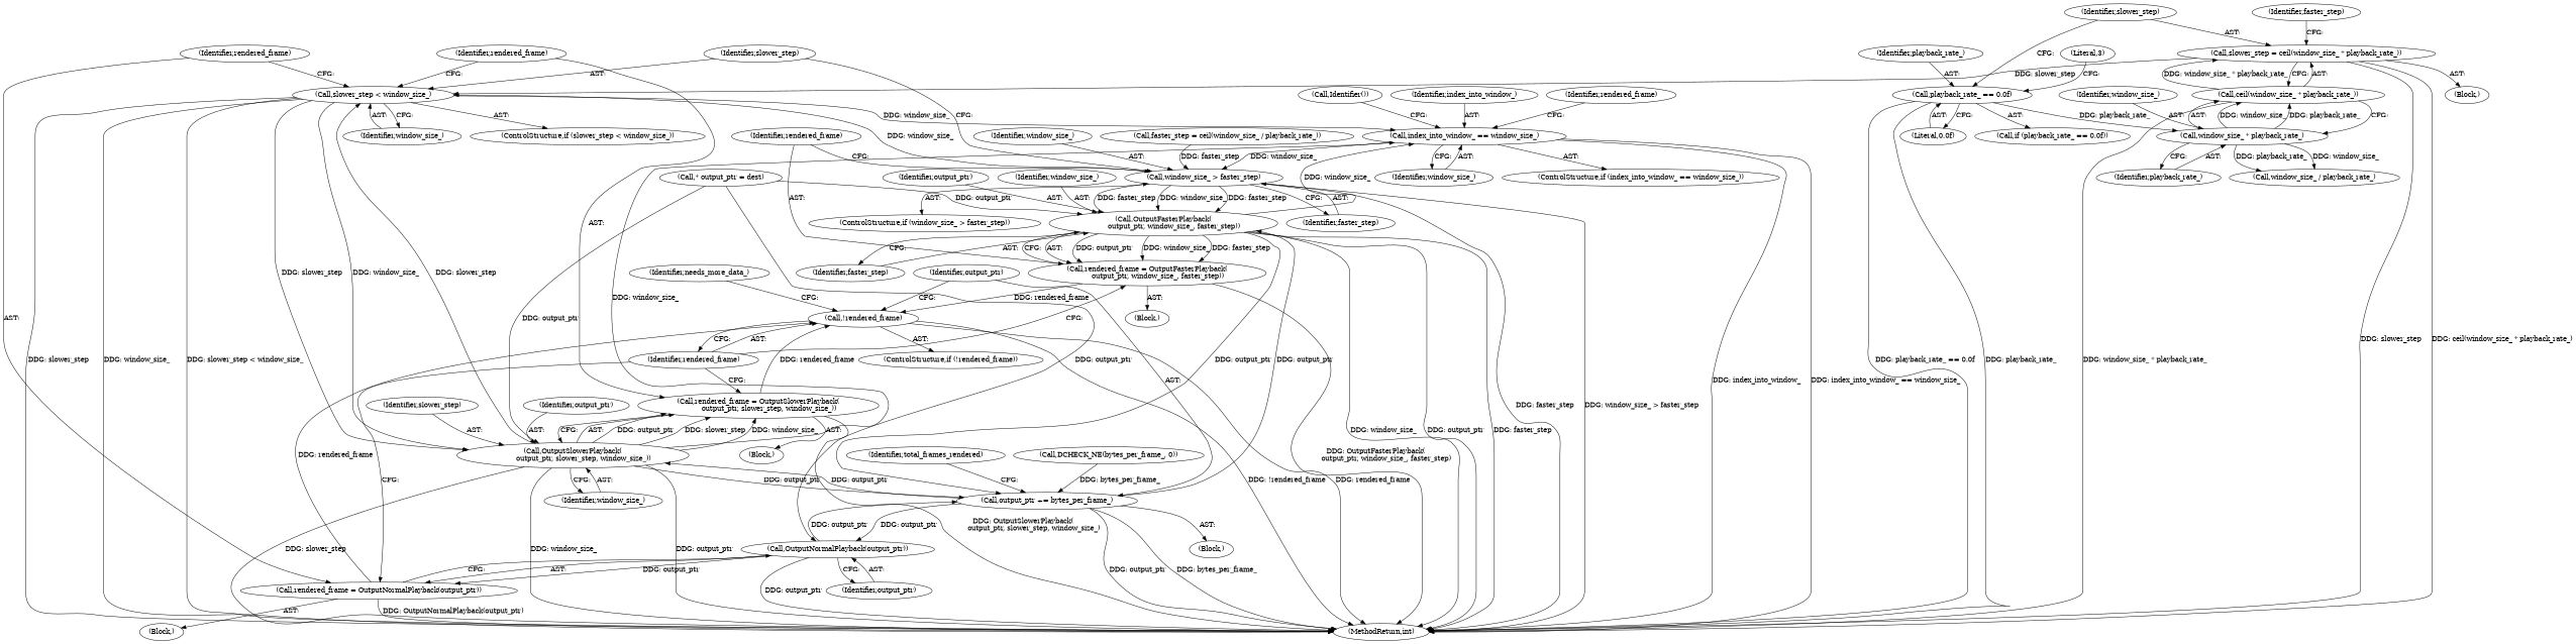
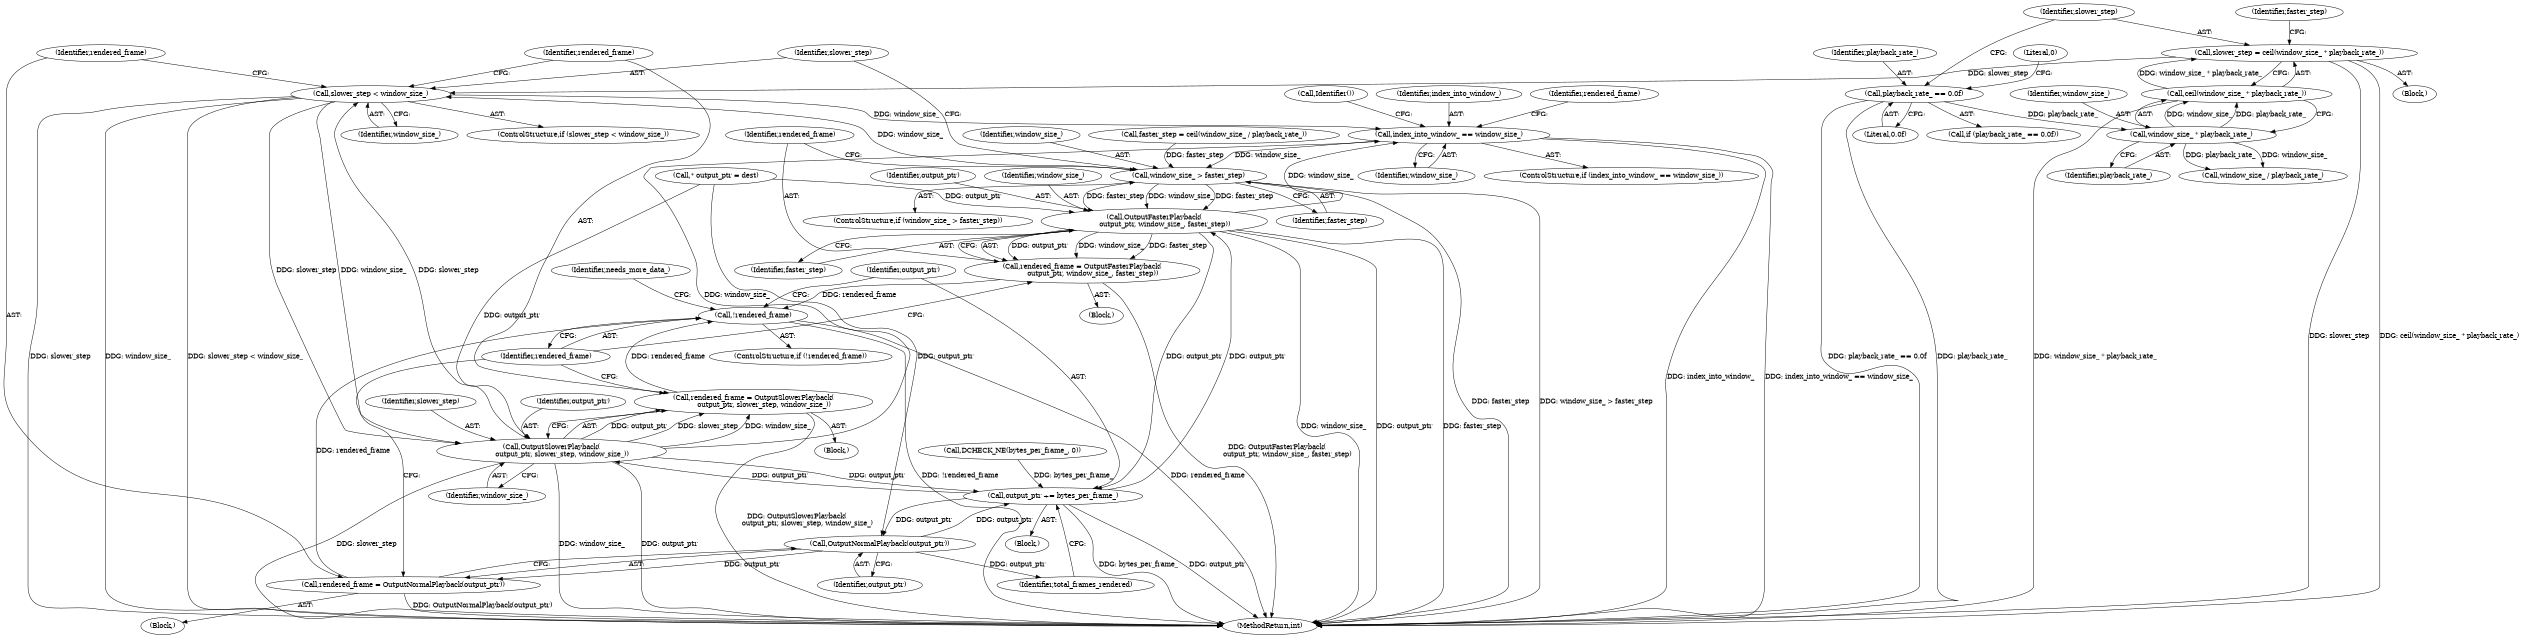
  digraph {
    n1 [label="(Call,slower_step = ceil(window_size_ * playback_rate_))"]
    n2 [label="(Call,ceil(window_size_ * playback_rate_))"]
    n3 [label="(Call,slower_step < window_size_)"]
    n4 [label="(MethodReturn,int)"]
    n5 [label="(Block,)"]
    n6 [label="(Call,window_size_ * playback_rate_)"]
    n7 [label="(Call,index_into_window_ == window_size_)"]
    n8 [label="(Call,OutputSlowerPlayback(\n          output_ptr, slower_step, window_size_))"]
    n9 [label="(Identifier,window_size_)"]
    n10 [label="(ControlStructure,if (slower_step < window_size_))"]
    n11 [label="(Identifier,playback_rate_)"]
    n12 [label="(Call,window_size_ / playback_rate_)"]
    n13 [label="(Call,playback_rate_ == 0.0f)"]
    n14 [label="(Literal,0.0f)"]
    n15 [label="(Call,if (playback_rate_ == 0.0f))"]
    n16 [label="(Call,window_size_ > faster_step)"]
    n17 [label="(Identifier,window_size_)"]
    n18 [label="(ControlStructure,if (index_into_window_ == window_size_))"]
    n19 [label="(Call,output_ptr += bytes_per_frame_)"]
    n20 [label="(Call,rendered_frame = OutputSlowerPlayback(\n          output_ptr, slower_step, window_size_))"]
    n21 [label="(Identifier,window_size_)"]
    n22 [label="(Call,OutputFasterPlayback(\n          output_ptr, window_size_, faster_step))"]
    n23 [label="(Identifier,faster_step)"]
    n24 [label="(ControlStructure,if (window_size_ > faster_step))"]
    n25 [label="(Call,rendered_frame = OutputFasterPlayback(\n          output_ptr, window_size_, faster_step))"]
    n26 [label="(Identifier,faster_step)"]
    n27 [label="(Call,!rendered_frame)"]
    n28 [label="(Block,)"]
    n29 [label="(Call,OutputNormalPlayback(output_ptr))"]
    n30 [label="(Block,)"]
    n31 [label="(Identifier,rendered_frame)"]
    n32 [label="(ControlStructure,if (!rendered_frame))"]
    n33 [label="(Call,rendered_frame = OutputNormalPlayback(output_ptr))"]
    n34 [label="(Identifier,output_ptr)"]
    n35 [label="(Block,)"]
    n36 [label="(Block,)"]
    n37 [label="(Identifier,rendered_frame)"]
-   n38 [label="(Literal,3)"]
+   n38 [label="(Literal,0)"]
    n39 [label="(Identifier,slower_step)"]
    n40 [label="(Identifier,rendered_frame)"]
    n41 [label="(Identifier,output_ptr)"]
    n42 [label="(Identifier,needs_more_data_)"]
    n43 [label="(Identifier,output_ptr)"]
    n44 [label="(Identifier,faster_step)"]
    n45 [label="(Identifier,playback_rate_)"]
    n46 [label="(Identifier,window_size_)"]
    n47 [label="(Identifier,window_size_)"]
    n48 [label="(Identifier,rendered_frame)"]
    n49 [label="(Identifier,total_frames_rendered)"]
    n50 [label="(Identifier,slower_step)"]
    n51 [label="(Identifier,window_size_)"]
    n52 [label="(Identifier,slower_step)"]
    n53 [label="(Identifier,output_ptr)"]
    n54 [label="(Call,faster_step = ceil(window_size_ / playback_rate_))"]
    n55 [label="(Call,DCHECK_NE(bytes_per_frame_, 0))"]
    n56 [label="(Call,Identifier())"]
    n57 [label="(Identifier,rendered_frame)"]
    n58 [label="(Call,* output_ptr = dest)"]
    n59 [label="(Identifier,index_into_window_)"]
    n1 -> n2 [label="CFG: "]
    n1 -> n3 [label="DDG: slower_step"]
    n1 -> n4 [label="DDG: slower_step"]
    n1 -> n4 [label="DDG: ceil(window_size_ * playback_rate_)"]
    n1 -> n5 [label="AST: "]
    n2 -> n1 [label="AST: "]
    n2 -> n1 [label="DDG: window_size_ * playback_rate_"]
    n2 -> n4 [label="DDG: window_size_ * playback_rate_"]
    n2 -> n6 [label="CFG: "]
    n3 -> n4 [label="DDG: slower_step < window_size_"]
    n3 -> n4 [label="DDG: slower_step"]
    n3 -> n4 [label="DDG: window_size_"]
    n3 -> n7 [label="DDG: window_size_"]
    n3 -> n8 [label="DDG: slower_step"]
    n3 -> n8 [label="DDG: window_size_"]
    n3 -> n9 [label="CFG: "]
    n3 -> n10 [label="AST: "]
    n6 -> n2 [label="AST: "]
    n6 -> n2 [label="DDG: window_size_"]
    n6 -> n2 [label="DDG: playback_rate_"]
    n6 -> n11 [label="CFG: "]
    n6 -> n12 [label="DDG: window_size_"]
    n6 -> n12 [label="DDG: playback_rate_"]
    n7 -> n4 [label="DDG: index_into_window_"]
    n7 -> n4 [label="DDG: index_into_window_ == window_size_"]
    n7 -> n16 [label="DDG: window_size_"]
    n7 -> n17 [label="CFG: "]
    n7 -> n18 [label="AST: "]
    n8 -> n3 [label="DDG: slower_step"]
    n8 -> n4 [label="DDG: slower_step"]
    n8 -> n4 [label="DDG: window_size_"]
    n8 -> n4 [label="DDG: output_ptr"]
    n8 -> n7 [label="DDG: window_size_"]
    n8 -> n19 [label="DDG: output_ptr"]
    n8 -> n20 [label="AST: "]
    n8 -> n20 [label="DDG: output_ptr"]
    n8 -> n20 [label="DDG: slower_step"]
    n8 -> n20 [label="DDG: window_size_"]
    n8 -> n21 [label="CFG: "]
    n9 -> n3 [label="AST: "]
    n11 -> n6 [label="AST: "]
    n13 -> n4 [label="DDG: playback_rate_ == 0.0f"]
    n13 -> n4 [label="DDG: playback_rate_"]
    n13 -> n6 [label="DDG: playback_rate_"]
    n13 -> n14 [label="CFG: "]
    n13 -> n15 [label="AST: "]
    n14 -> n13 [label="AST: "]
    n16 -> n3 [label="DDG: window_size_"]
    n16 -> n4 [label="DDG: faster_step"]
    n16 -> n4 [label="DDG: window_size_ > faster_step"]
    n16 -> n22 [label="DDG: window_size_"]
    n16 -> n22 [label="DDG: faster_step"]
    n16 -> n23 [label="CFG: "]
    n16 -> n24 [label="AST: "]
    n17 -> n7 [label="AST: "]
    n19 -> n4 [label="DDG: bytes_per_frame_"]
    n19 -> n4 [label="DDG: output_ptr"]
    n19 -> n8 [label="DDG: output_ptr"]
    n19 -> n22 [label="DDG: output_ptr"]
    n19 -> n29 [label="DDG: output_ptr"]
    n19 -> n30 [label="AST: "]
    n20 -> n4 [label="DDG: OutputSlowerPlayback(\n          output_ptr, slower_step, window_size_)"]
    n20 -> n8 [label="CFG: "]
    n20 -> n27 [label="DDG: rendered_frame"]
    n20 -> n35 [label="AST: "]
    n21 -> n8 [label="AST: "]
    n22 -> n4 [label="DDG: window_size_"]
    n22 -> n4 [label="DDG: output_ptr"]
    n22 -> n4 [label="DDG: faster_step"]
    n22 -> n7 [label="DDG: window_size_"]
    n22 -> n16 [label="DDG: faster_step"]
    n22 -> n19 [label="DDG: output_ptr"]
    n22 -> n25 [label="AST: "]
    n22 -> n25 [label="DDG: output_ptr"]
    n22 -> n25 [label="DDG: window_size_"]
    n22 -> n25 [label="DDG: faster_step"]
    n22 -> n26 [label="CFG: "]
    n23 -> n16 [label="AST: "]
    n25 -> n4 [label="DDG: OutputFasterPlayback(\n          output_ptr, window_size_, faster_step)"]
    n25 -> n22 [label="CFG: "]
    n25 -> n27 [label="DDG: rendered_frame"]
    n25 -> n28 [label="AST: "]
    n26 -> n22 [label="AST: "]
    n27 -> n4 [label="DDG: !rendered_frame"]
    n27 -> n4 [label="DDG: rendered_frame"]
    n27 -> n31 [label="CFG: "]
    n27 -> n32 [label="AST: "]
-   n29 -> n4 [label="DDG: output_ptr"]
+   n29 -> n49 [label="DDG: output_ptr"]
    n29 -> n19 [label="DDG: output_ptr"]
    n29 -> n33 [label="AST: "]
    n29 -> n33 [label="DDG: output_ptr"]
    n29 -> n34 [label="CFG: "]
    n31 -> n20 [label="CFG: "]
    n31 -> n25 [label="CFG: "]
    n31 -> n27 [label="AST: "]
    n31 -> n33 [label="CFG: "]
    n33 -> n4 [label="DDG: OutputNormalPlayback(output_ptr)"]
    n33 -> n27 [label="DDG: rendered_frame"]
    n33 -> n29 [label="CFG: "]
    n33 -> n36 [label="AST: "]
    n34 -> n29 [label="AST: "]
    n37 -> n3 [label="CFG: "]
    n37 -> n20 [label="AST: "]
    n38 -> n13 [label="CFG: "]
    n39 -> n3 [label="AST: "]
    n39 -> n16 [label="CFG: "]
    n40 -> n7 [label="CFG: "]
    n41 -> n22 [label="AST: "]
    n42 -> n27 [label="CFG: "]
    n43 -> n8 [label="AST: "]
    n44 -> n1 [label="CFG: "]
    n45 -> n13 [label="AST: "]
    n46 -> n6 [label="AST: "]
    n47 -> n22 [label="AST: "]
    n48 -> n16 [label="CFG: "]
    n48 -> n25 [label="AST: "]
    n49 -> n19 [label="CFG: "]
    n50 -> n1 [label="AST: "]
    n50 -> n13 [label="CFG: "]
    n51 -> n16 [label="AST: "]
    n52 -> n8 [label="AST: "]
    n53 -> n19 [label="AST: "]
    n53 -> n27 [label="CFG: "]
    n54 -> n16 [label="DDG: faster_step"]
    n55 -> n19 [label="DDG: bytes_per_frame_"]
    n56 -> n7 [label="CFG: "]
    n57 -> n3 [label="CFG: "]
    n57 -> n33 [label="AST: "]
    n58 -> n8 [label="DDG: output_ptr"]
    n58 -> n22 [label="DDG: output_ptr"]
    n58 -> n29 [label="DDG: output_ptr"]
    n59 -> n7 [label="AST: "]
  }
